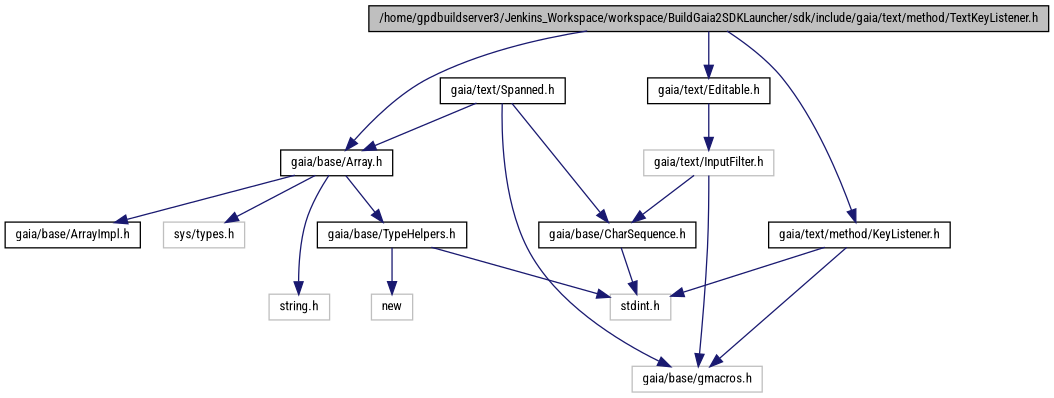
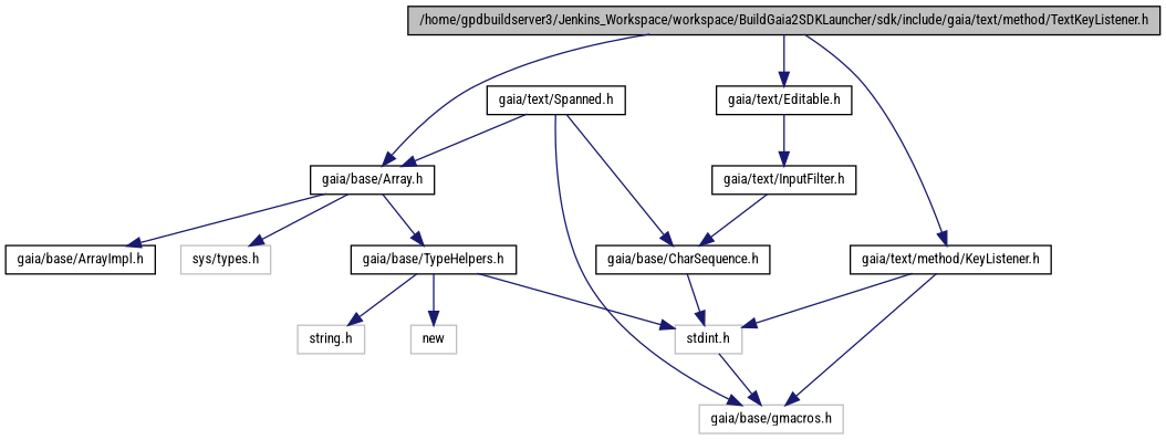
  digraph {
    fontname="Roboto Condensed"
    node [color=black fillcolor=white fontname="Roboto Condensed" fontsize=10 shape=record style=filled]
    edge [color=midnightblue fontname="Roboto Condensed" fontsize=10 labelfontname=Helvetica labelfontsize=10 style=solid]
    n1 [fillcolor=grey75 fontcolor=black height=0.2 label="/home/gpdbuildserver3/Jenkins_Workspace/workspace/BuildGaia2SDKLauncher/sdk/include/gaia/text/method/TextKeyListener.h" width=0.4]
    n2 [height=0.2 label="gaia/base/Array.h" width=0.4]
    n3 [height=0.2 label="gaia/text/Editable.h" width=0.4]
    n4 [height=0.2 label="gaia/text/method/KeyListener.h" width=0.4]
    n5 [height=0.2 label="gaia/base/ArrayImpl.h" width=0.4]
    n6 [color=grey75 height=0.2 label="sys/types.h" width=0.4]
    n7 [height=0.2 label="gaia/base/TypeHelpers.h" width=0.4]
-   n8 [color=grey75 height=0.2 label="gaia/text/InputFilter.h" width=0.4]
+   n8 [height=0.2 label="gaia/text/InputFilter.h" width=0.4]
    n9 [color=grey75 height=0.2 label="stdint.h" width=0.4]
    n10 [color=grey75 height=0.2 label="gaia/base/gmacros.h" width=0.4]
    n11 [color=grey75 height=0.2 label="string.h" width=0.4]
    n12 [color=grey75 height=0.2 label=new width=0.4]
    n13 [height=0.2 label="gaia/base/CharSequence.h" width=0.4]
    n14 [height=0.2 label="gaia/text/Spanned.h" width=0.4]
    n1 -> n2
    n1 -> n3
    n1 -> n4
    n2 -> n5
    n2 -> n6
    n2 -> n7
    n3 -> n8
    n4 -> n9
    n4 -> n10
    n7 -> n9
-   n2 -> n11
+   n7 -> n11
    n7 -> n12
-   n8 -> n10
+   n9 -> n10
    n8 -> n13
    n13 -> n9
    n14 -> n2
    n14 -> n10
    n14 -> n13
  }
